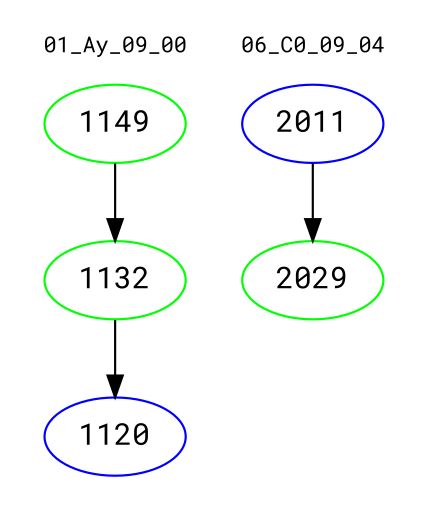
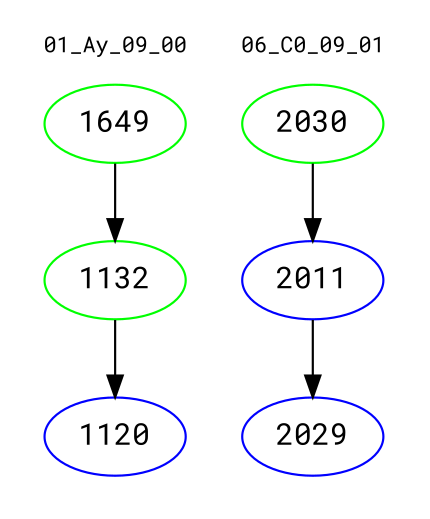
  digraph {
    fontname="Roboto Mono"
    node [color=green fontname="Roboto Mono"]
    edge [color=black fontname="Roboto Mono"]
-   n1 [label=1149]
+   n1 [label=1649]
    n2 [label=1132]
    n3 [color=blue label=1120]
+   n4 [label=2030]
    n5 [color=blue label=2011]
-   n6 [label=2029]
+   n6 [color=blue label=2029]
    subgraph cluster_1 {
      color=white
      fontsize=10
      label="01_Ay_09_00"
      n1
      n2
      n3
    }
    subgraph cluster_2 {
      color=white
      fontsize=10
-     label="06_C0_09_04"
+     label="06_C0_09_01"
+     n4
      n5
      n6
    }
    n1 -> n2
    n2 -> n3
+   n4 -> n5
    n5 -> n6
  }
